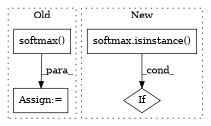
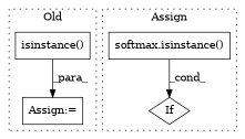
  digraph {
    node [a=75 l=3 shape=box]
-   n1 [l=42 label="softmax()" s=1645]
+   n1 [l=42 label="isinstance()" s=1645]
    n2 [a=68 label="Assign:=" s=1718]
    n3 [l="11,1" label="softmax.isinstance()" s="1723,1750"]
    n4 [a=96 label=If s=1720 shape=diamond]
    subgraph cluster_1 {
      label=Old
      style=dotted
      n1
      n2
    }
    subgraph cluster_2 {
-     label=New
+     label=Assign
      style=dotted
      n3
      n4
    }
    n1 -> n2 [label=_para_]
    n3 -> n4 [label=_cond_]
  }
